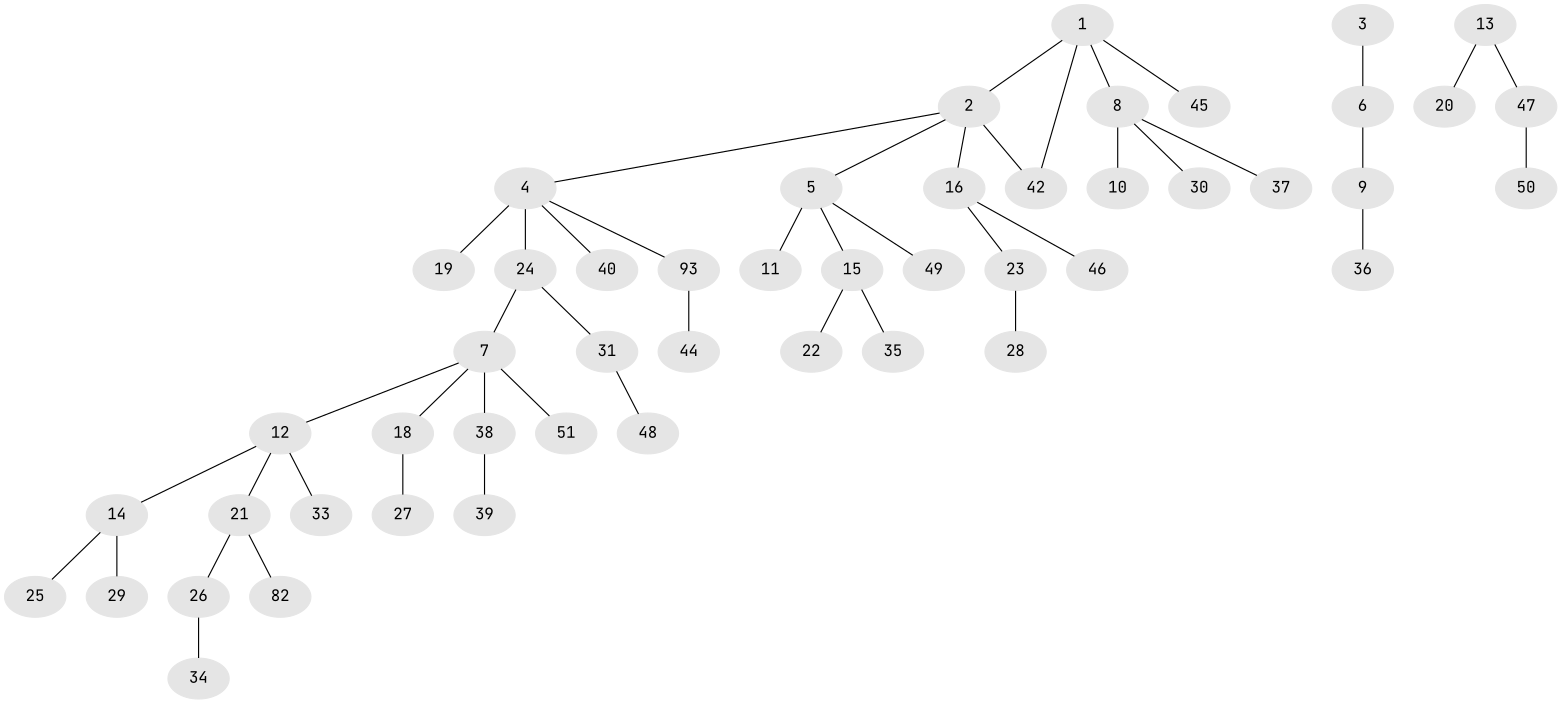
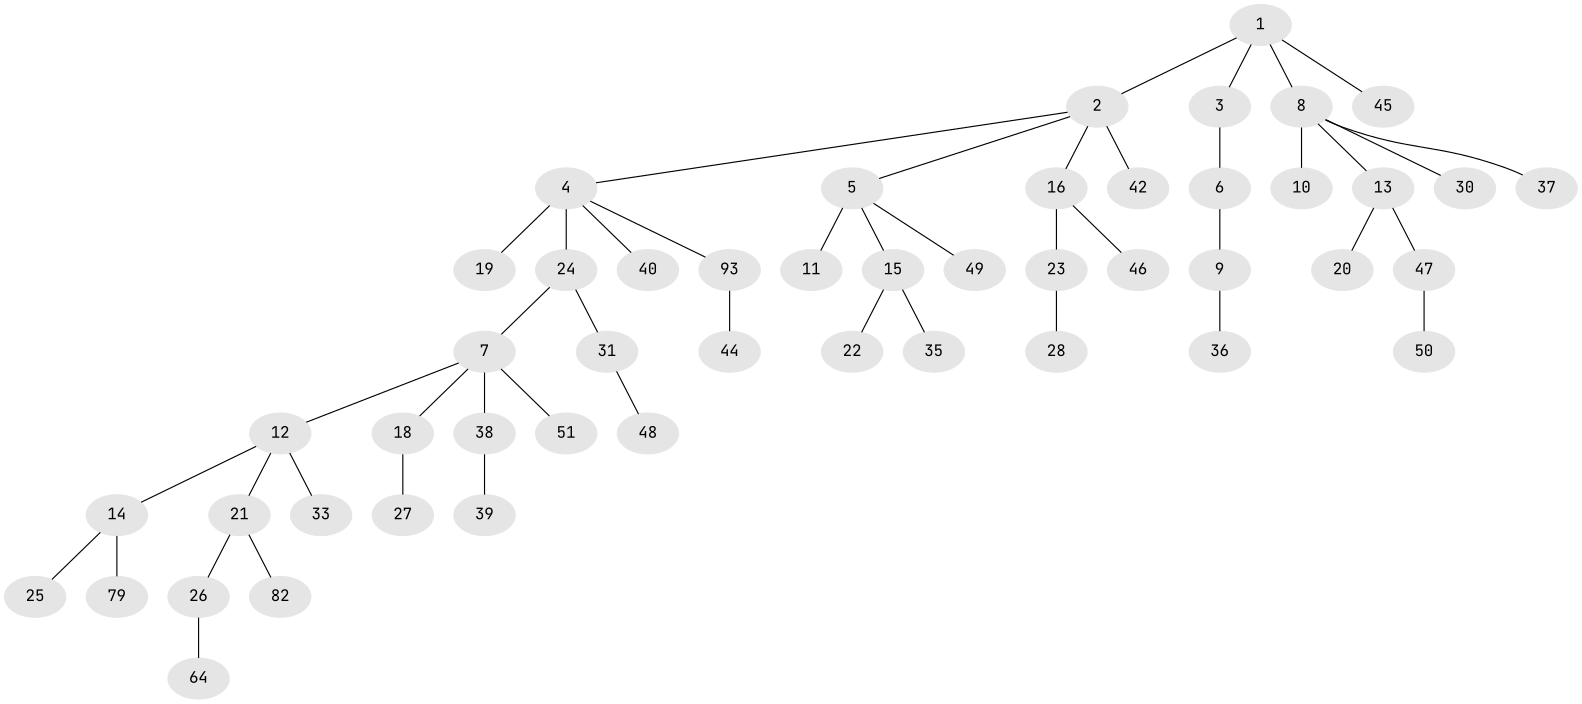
  graph {
    fontname="JetBrains Mono"
    node [color=gray90 fontname="JetBrains Mono" style=filled]
    edge [fontname="JetBrains Mono" weight=1.0]
    1
    2
    3
    8
    45
    4
    5
    16
    42
    6
    10
    13
    30
    37
    19
    24
    40
    n18 [label=93]
    11
    15
    49
    23
    46
    9
    7
    12
    18
    38
    51
    31
    44
    22
    35
    36
    14
    21
    33
    27
    39
    20
    47
    25
-   29
+   29 [label=79]
    26
    n45 [label=82]
    50
    28
-   34
+   34 [label=64]
    48
    1 -- 2
-   1 -- 42
+   1 -- 3
    1 -- 8
    1 -- 45
    2 -- 4
    2 -- 5
    2 -- 16
    2 -- 42 [weight=2.0]
    3 -- 6
    8 -- 10 [weight=4.0]
+   8 -- 13
    8 -- 30
    8 -- 37
    4 -- 19
    4 -- 24 [weight=3.0]
    4 -- 40
    4 -- n18
    5 -- 11 [weight=3.0]
    5 -- 15
    5 -- 49
    16 -- 23
    16 -- 46
    6 -- 9
    13 -- 20
    13 -- 47
    24 -- 7
    24 -- 31
    n18 -- 44 [weight=2.0]
    15 -- 22
    15 -- 35
    23 -- 28
    9 -- 36
    7 -- 12
    7 -- 18
    7 -- 38
    7 -- 51
    12 -- 14
    12 -- 21
    12 -- 33
    18 -- 27 [weight=2.0]
    38 -- 39
    31 -- 48
    14 -- 25
    14 -- 29
    21 -- 26
    21 -- n45 [weight=2.0]
    47 -- 50
    26 -- 34
  }
